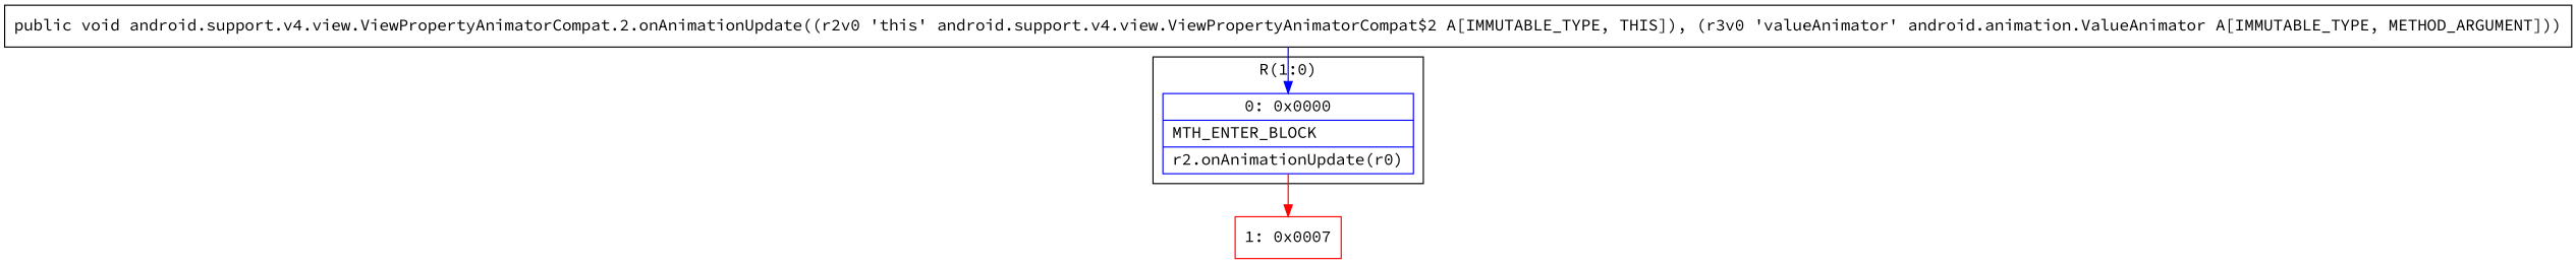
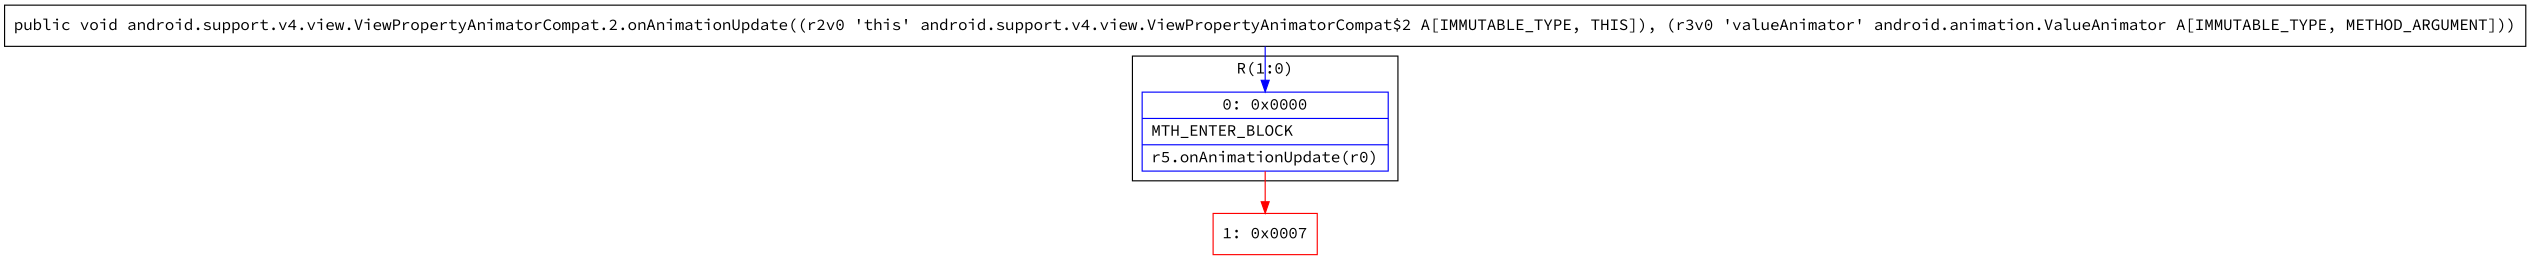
  digraph {
    fontname="Source Code Pro"
    node [shape=record fontname="Source Code Pro"]
    edge [fontname="Source Code Pro"]
-   n1 [color=blue label="{0\:\ 0x0000|MTH_ENTER_BLOCK\l|r2.onAnimationUpdate(r0)\l}"]
+   n1 [color=blue label="{0\:\ 0x0000|MTH_ENTER_BLOCK\l|r5.onAnimationUpdate(r0)\l}"]
    n2 [color=red label="{1\:\ 0x0007}"]
    n3 [label="{public void android.support.v4.view.ViewPropertyAnimatorCompat.2.onAnimationUpdate((r2v0 'this' android.support.v4.view.ViewPropertyAnimatorCompat$2 A[IMMUTABLE_TYPE, THIS]), (r3v0 'valueAnimator' android.animation.ValueAnimator A[IMMUTABLE_TYPE, METHOD_ARGUMENT])) }"]
    subgraph cluster_1 {
      label="R(1:0)"
      n1
    }
    n1 -> n2 [color=red]
    n3 -> n1 [color=blue]
  }
